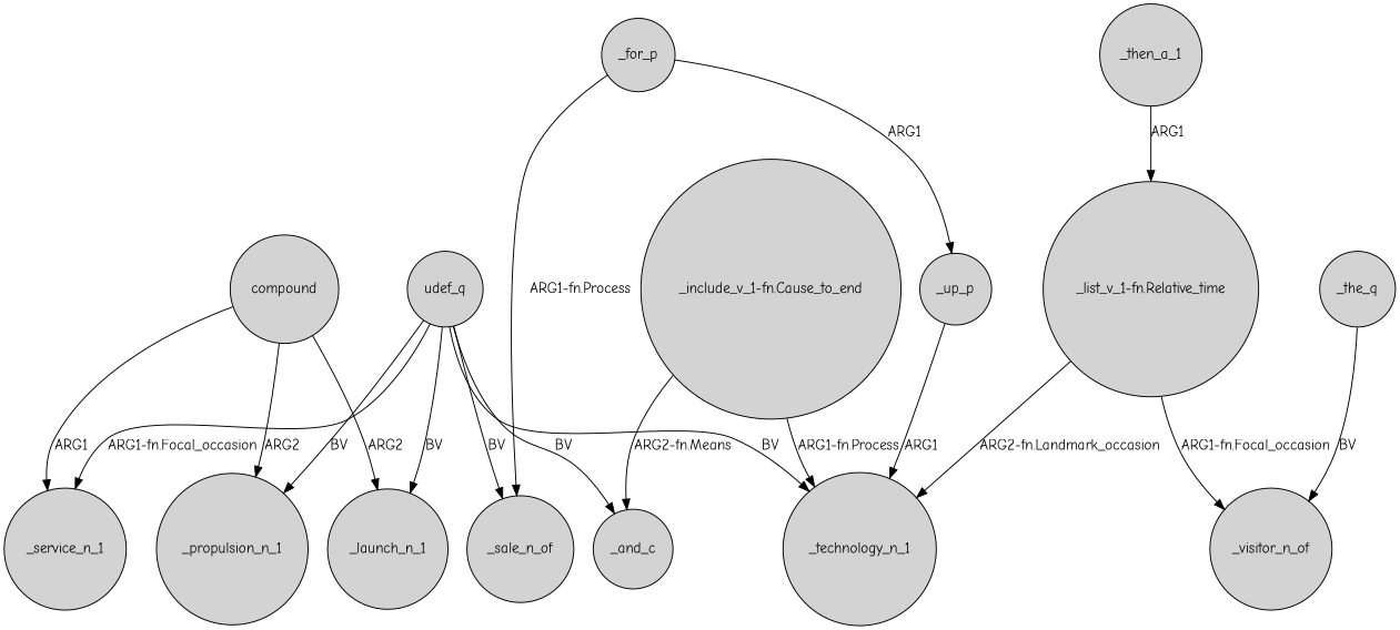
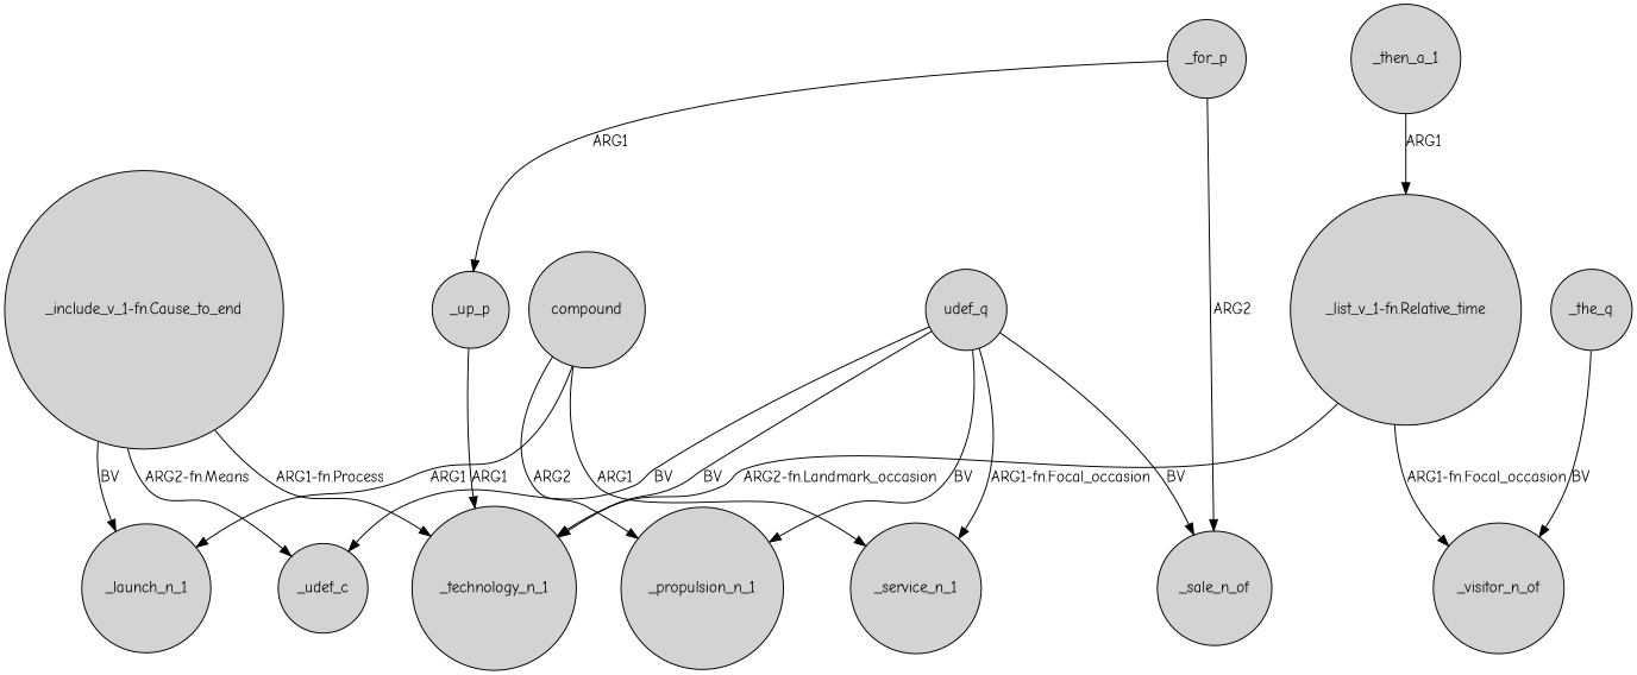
  digraph {
    fontname="Comic Neue"
    node [fontname="Comic Neue" shape=circle style=filled]
    edge [fontname="Comic Neue"]
    "_include_v_1-fn.Cause_to_end"
    _technology_n_1
-   _and_c
+   _and_c [label=_udef_c]
    udef_q
    _service_n_1
    _launch_n_1
    _sale_n_of
    _propulsion_n_1
    compound
    _for_p
    _up_p
    "_list_v_1-fn.Relative_time"
    _visitor_n_of
    _then_a_1
    _the_q
    "_include_v_1-fn.Cause_to_end" -> _technology_n_1 [label="ARG1-fn.Process"]
    "_include_v_1-fn.Cause_to_end" -> _and_c [label="ARG2-fn.Means"]
    udef_q -> _technology_n_1 [label=BV]
    udef_q -> _and_c [label=BV]
    udef_q -> _service_n_1 [label="ARG1-fn.Focal_occasion"]
-   udef_q -> _launch_n_1 [label=BV]
+   "_include_v_1-fn.Cause_to_end" -> _launch_n_1 [label=BV]
    udef_q -> _sale_n_of [label=BV]
    udef_q -> _propulsion_n_1 [label=BV]
    compound -> _service_n_1 [label=ARG1]
-   compound -> _launch_n_1 [label=ARG2]
+   compound -> _launch_n_1 [label=ARG1]
    compound -> _propulsion_n_1 [label=ARG2]
-   _for_p -> _sale_n_of [label="ARG1-fn.Process"]
+   _for_p -> _sale_n_of [label=ARG2]
    _for_p -> _up_p [label=ARG1]
    _up_p -> _technology_n_1 [label=ARG1]
    "_list_v_1-fn.Relative_time" -> _technology_n_1 [label="ARG2-fn.Landmark_occasion"]
    "_list_v_1-fn.Relative_time" -> _visitor_n_of [label="ARG1-fn.Focal_occasion"]
    _then_a_1 -> "_list_v_1-fn.Relative_time" [label=ARG1]
    _the_q -> _visitor_n_of [label=BV]
  }
